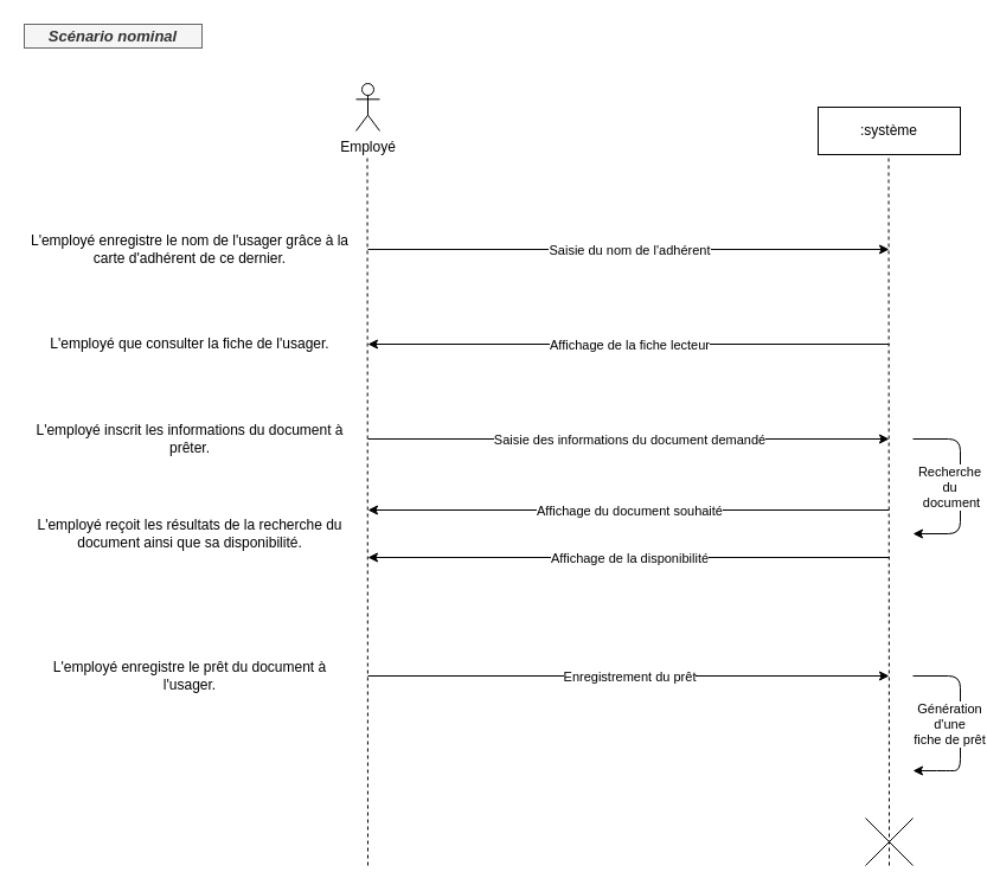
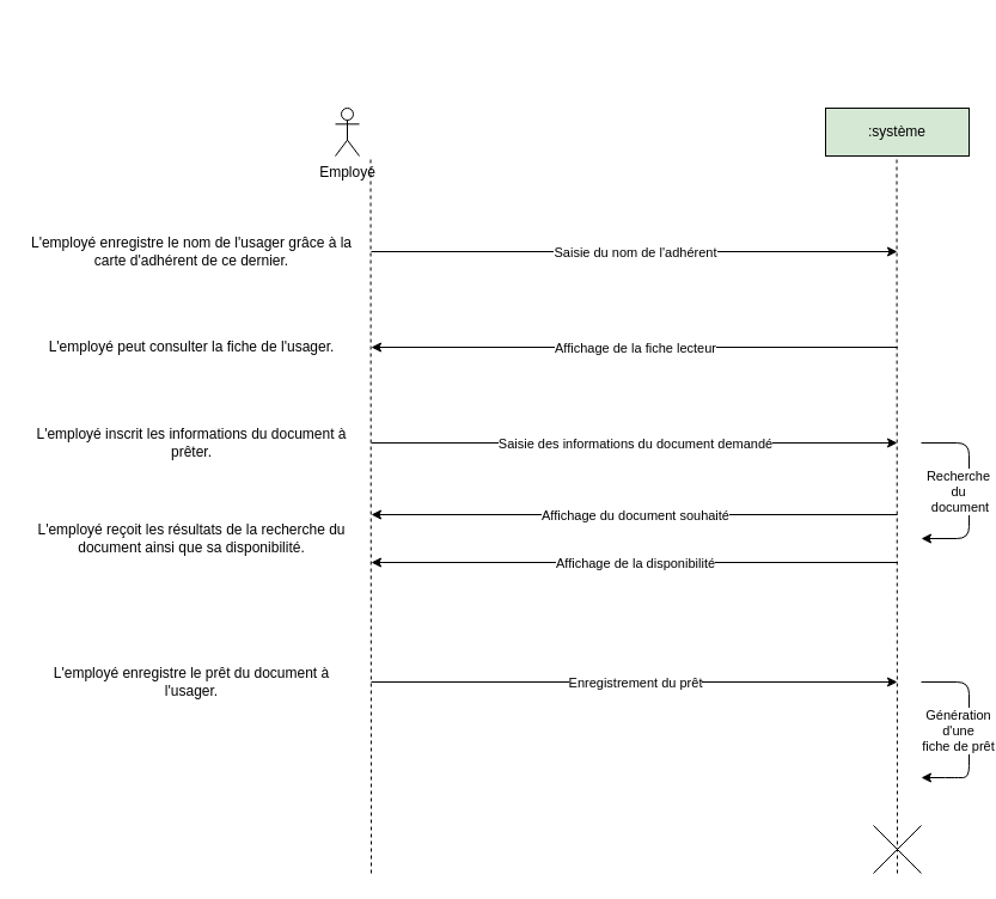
  <mxCell id="0" />
  <mxCell id="1" parent="0" />
- <mxCell id="2" value=":système" style="rounded=0;whiteSpace=wrap;html=1;" parent="1" vertex="1"><mxGeometry x="690" y="90" width="120" height="40" as="geometry" /></mxCell>
- <mxCell id="3" value="Employé" style="shape=umlActor;verticalLabelPosition=bottom;verticalAlign=top;html=1;outlineConnect=0;" parent="1" vertex="1"><mxGeometry x="300" y="70" width="20" height="40" as="geometry" /></mxCell>
+ <mxCell id="2" value=":système" style="rounded=0;whiteSpace=wrap;html=1;fillColor=#d5e8d4;" parent="1" vertex="1"><mxGeometry x="690" y="90" width="120" height="40" as="geometry" /></mxCell>
+ <mxCell id="3" value="Employé" style="shape=umlActor;verticalLabelPosition=bottom;verticalAlign=top;html=1;outlineConnect=0;" parent="1" vertex="1"><mxGeometry x="280" y="90" width="20" height="40" as="geometry" /></mxCell>
  <mxCell id="4" value="" style="endArrow=none;dashed=1;html=1;" parent="1" edge="1"><mxGeometry width="50" height="50" relative="1" as="geometry"><mxPoint x="310" y="730" as="sourcePoint" /><mxPoint x="309.5" y="130" as="targetPoint" /></mxGeometry></mxCell>
  <mxCell id="5" value="" style="endArrow=none;dashed=1;html=1;" parent="1" edge="1"><mxGeometry width="50" height="50" relative="1" as="geometry"><mxPoint x="750" y="730" as="sourcePoint" /><mxPoint x="749.5" y="130" as="targetPoint" /></mxGeometry></mxCell>
  <mxCell id="6" value="" style="endArrow=classic;html=1;" parent="1" edge="1"><mxGeometry width="50" height="50" relative="1" as="geometry"><mxPoint x="310" y="210" as="sourcePoint" /><mxPoint x="750" y="210" as="targetPoint" /></mxGeometry></mxCell>
  <mxCell id="7" value="Saisie du nom de l'adhérent" style="edgeLabel;html=1;align=center;verticalAlign=middle;resizable=0;points=[];" vertex="1" connectable="0" parent="6"><mxGeometry x="-0.078" y="2" relative="1" as="geometry"><mxPoint x="17" y="2" as="offset" /></mxGeometry></mxCell>
- <mxCell id="8" value="Scénario nominal" style="text;html=1;strokeColor=#666666;fillColor=#f5f5f5;align=center;verticalAlign=middle;whiteSpace=wrap;rounded=0;strokeWidth=1;fontColor=#333333;glass=0;shadow=0;fontStyle=3;fontSize=13;" parent="1" vertex="1"><mxGeometry x="20" y="20" width="150" height="20" as="geometry" /></mxCell>
  <mxCell id="9" value="L'employé enregistre le nom de l'usager grâce à la carte d'adhérent de ce dernier." style="text;html=1;strokeColor=none;fillColor=none;align=center;verticalAlign=middle;whiteSpace=wrap;rounded=0;" vertex="1" parent="1"><mxGeometry x="20" y="200" width="280" height="20" as="geometry" /></mxCell>
  <mxCell id="10" value="" style="endArrow=classic;html=1;" edge="1" parent="1"><mxGeometry width="50" height="50" relative="1" as="geometry"><mxPoint x="750" y="290" as="sourcePoint" /><mxPoint x="310" y="290" as="targetPoint" /></mxGeometry></mxCell>
  <mxCell id="11" value="Affichage de la fiche lecteur" style="edgeLabel;html=1;align=center;verticalAlign=middle;resizable=0;points=[];" vertex="1" connectable="0" parent="10"><mxGeometry x="-0.078" y="2" relative="1" as="geometry"><mxPoint x="-17" y="-2" as="offset" /></mxGeometry></mxCell>
- <mxCell id="12" value="L'employé que consulter la fiche de l'usager." style="text;html=1;strokeColor=none;fillColor=none;align=center;verticalAlign=middle;whiteSpace=wrap;rounded=0;" vertex="1" parent="1"><mxGeometry x="20" y="280" width="280" height="20" as="geometry" /></mxCell>
+ <mxCell id="12" value="L'employé peut consulter la fiche de l'usager." style="text;html=1;strokeColor=none;fillColor=none;align=center;verticalAlign=middle;whiteSpace=wrap;rounded=0;" vertex="1" parent="1"><mxGeometry x="20" y="280" width="280" height="20" as="geometry" /></mxCell>
  <mxCell id="13" value="" style="endArrow=classic;html=1;" edge="1" parent="1"><mxGeometry width="50" height="50" relative="1" as="geometry"><mxPoint x="310" y="370" as="sourcePoint" /><mxPoint x="750" y="370" as="targetPoint" /></mxGeometry></mxCell>
  <mxCell id="14" value="Saisie des informations du document demandé" style="edgeLabel;html=1;align=center;verticalAlign=middle;resizable=0;points=[];" vertex="1" connectable="0" parent="13"><mxGeometry x="-0.078" y="2" relative="1" as="geometry"><mxPoint x="17" y="2" as="offset" /></mxGeometry></mxCell>
  <mxCell id="15" value="L'employé inscrit les informations du document à prêter." style="text;html=1;strokeColor=none;fillColor=none;align=center;verticalAlign=middle;whiteSpace=wrap;rounded=0;" vertex="1" parent="1"><mxGeometry x="20" y="360" width="280" height="20" as="geometry" /></mxCell>
  <mxCell id="16" value="" style="endArrow=classic;html=1;" edge="1" parent="1"><mxGeometry width="50" height="50" relative="1" as="geometry"><mxPoint x="750" y="430" as="sourcePoint" /><mxPoint x="310" y="430" as="targetPoint" /><Array as="points" /></mxGeometry></mxCell>
  <mxCell id="17" value="Affichage du document souhaité" style="edgeLabel;html=1;align=center;verticalAlign=middle;resizable=0;points=[];" vertex="1" connectable="0" parent="16"><mxGeometry x="-0.078" y="2" relative="1" as="geometry"><mxPoint x="-17" y="-2" as="offset" /></mxGeometry></mxCell>
  <mxCell id="18" value="" style="endArrow=classic;html=1;" edge="1" parent="1"><mxGeometry width="50" height="50" relative="1" as="geometry"><mxPoint x="770" y="370" as="sourcePoint" /><mxPoint x="770" y="450" as="targetPoint" /><Array as="points"><mxPoint x="810" y="370" /><mxPoint x="810" y="450" /></Array></mxGeometry></mxCell>
  <mxCell id="19" value="Recherche&lt;br&gt;du&lt;br&gt;&amp;nbsp;document" style="edgeLabel;html=1;align=center;verticalAlign=middle;resizable=0;points=[];labelBackgroundColor=#ffffff;" vertex="1" connectable="0" parent="18"><mxGeometry x="-0.078" y="2" relative="1" as="geometry"><mxPoint x="-12" y="6" as="offset" /></mxGeometry></mxCell>
  <mxCell id="20" value="" style="endArrow=classic;html=1;" edge="1" parent="1"><mxGeometry width="50" height="50" relative="1" as="geometry"><mxPoint x="750" y="470" as="sourcePoint" /><mxPoint x="310" y="470" as="targetPoint" /><Array as="points" /></mxGeometry></mxCell>
  <mxCell id="21" value="Affichage de la disponibilité" style="edgeLabel;html=1;align=center;verticalAlign=middle;resizable=0;points=[];" vertex="1" connectable="0" parent="20"><mxGeometry x="-0.078" y="2" relative="1" as="geometry"><mxPoint x="-17" y="-2" as="offset" /></mxGeometry></mxCell>
  <mxCell id="22" value="L'employé reçoit les résultats de la recherche du document ainsi que sa disponibilité." style="text;html=1;strokeColor=none;fillColor=none;align=center;verticalAlign=middle;whiteSpace=wrap;rounded=0;" vertex="1" parent="1"><mxGeometry x="20" y="430" width="280" height="40" as="geometry" /></mxCell>
  <mxCell id="23" value="" style="endArrow=classic;html=1;" edge="1" parent="1"><mxGeometry width="50" height="50" relative="1" as="geometry"><mxPoint x="770" y="570" as="sourcePoint" /><mxPoint x="770" y="650" as="targetPoint" /><Array as="points"><mxPoint x="810" y="570" /><mxPoint x="810" y="650" /><mxPoint x="800" y="650" /></Array></mxGeometry></mxCell>
  <mxCell id="24" value="Génération&lt;br&gt;d'une &lt;br&gt;fiche de prêt" style="edgeLabel;html=1;align=center;verticalAlign=middle;resizable=0;points=[];labelBackgroundColor=#ffffff;" vertex="1" connectable="0" parent="23"><mxGeometry x="-0.078" y="2" relative="1" as="geometry"><mxPoint x="-12" y="6" as="offset" /></mxGeometry></mxCell>
  <mxCell id="25" value="" style="endArrow=none;html=1;" edge="1" parent="1"><mxGeometry width="50" height="50" relative="1" as="geometry"><mxPoint x="730" y="730" as="sourcePoint" /><mxPoint x="770" y="690" as="targetPoint" /></mxGeometry></mxCell>
  <mxCell id="26" value="" style="endArrow=none;html=1;" edge="1" parent="1"><mxGeometry width="50" height="50" relative="1" as="geometry"><mxPoint x="770" y="730" as="sourcePoint" /><mxPoint x="730" y="690" as="targetPoint" /></mxGeometry></mxCell>
  <mxCell id="27" value="" style="endArrow=classic;html=1;" edge="1" parent="1"><mxGeometry width="50" height="50" relative="1" as="geometry"><mxPoint x="310" y="570" as="sourcePoint" /><mxPoint x="750" y="570" as="targetPoint" /></mxGeometry></mxCell>
  <mxCell id="28" value="Enregistrement du prêt" style="edgeLabel;html=1;align=center;verticalAlign=middle;resizable=0;points=[];" vertex="1" connectable="0" parent="27"><mxGeometry x="-0.078" y="2" relative="1" as="geometry"><mxPoint x="17" y="2" as="offset" /></mxGeometry></mxCell>
  <mxCell id="29" value="L'employé enregistre le prêt du document à l'usager." style="text;html=1;strokeColor=none;fillColor=none;align=center;verticalAlign=middle;whiteSpace=wrap;rounded=0;" vertex="1" parent="1"><mxGeometry x="20" y="560" width="280" height="20" as="geometry" /></mxCell>
